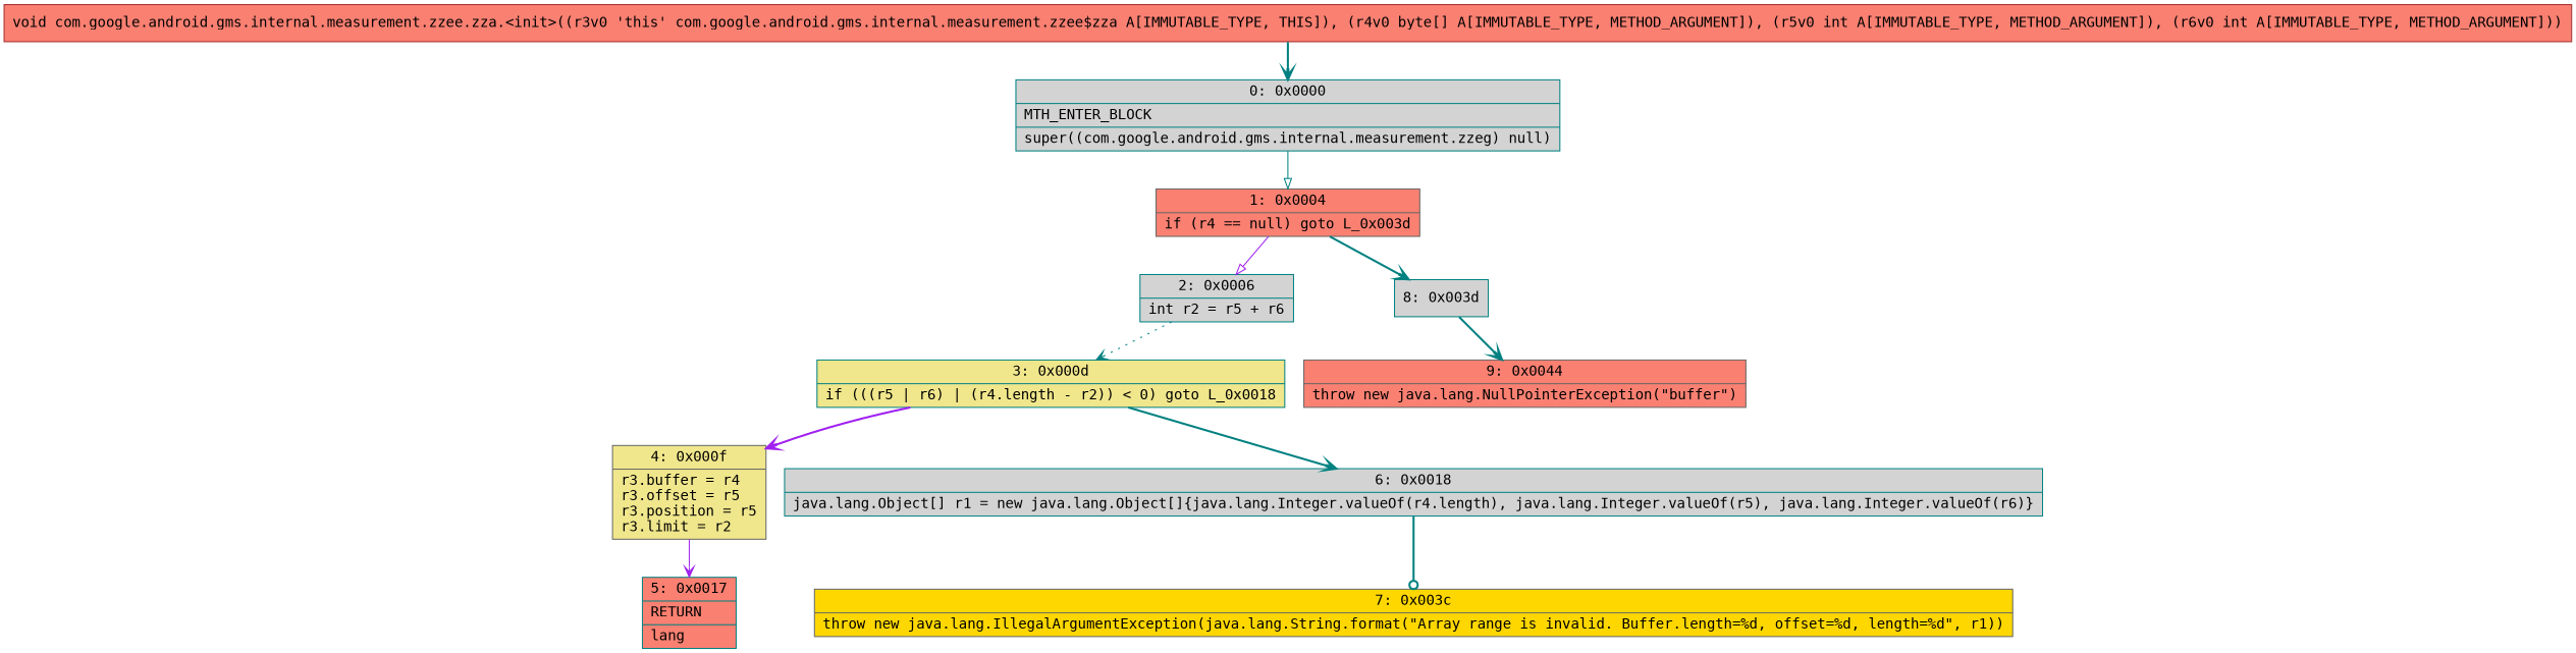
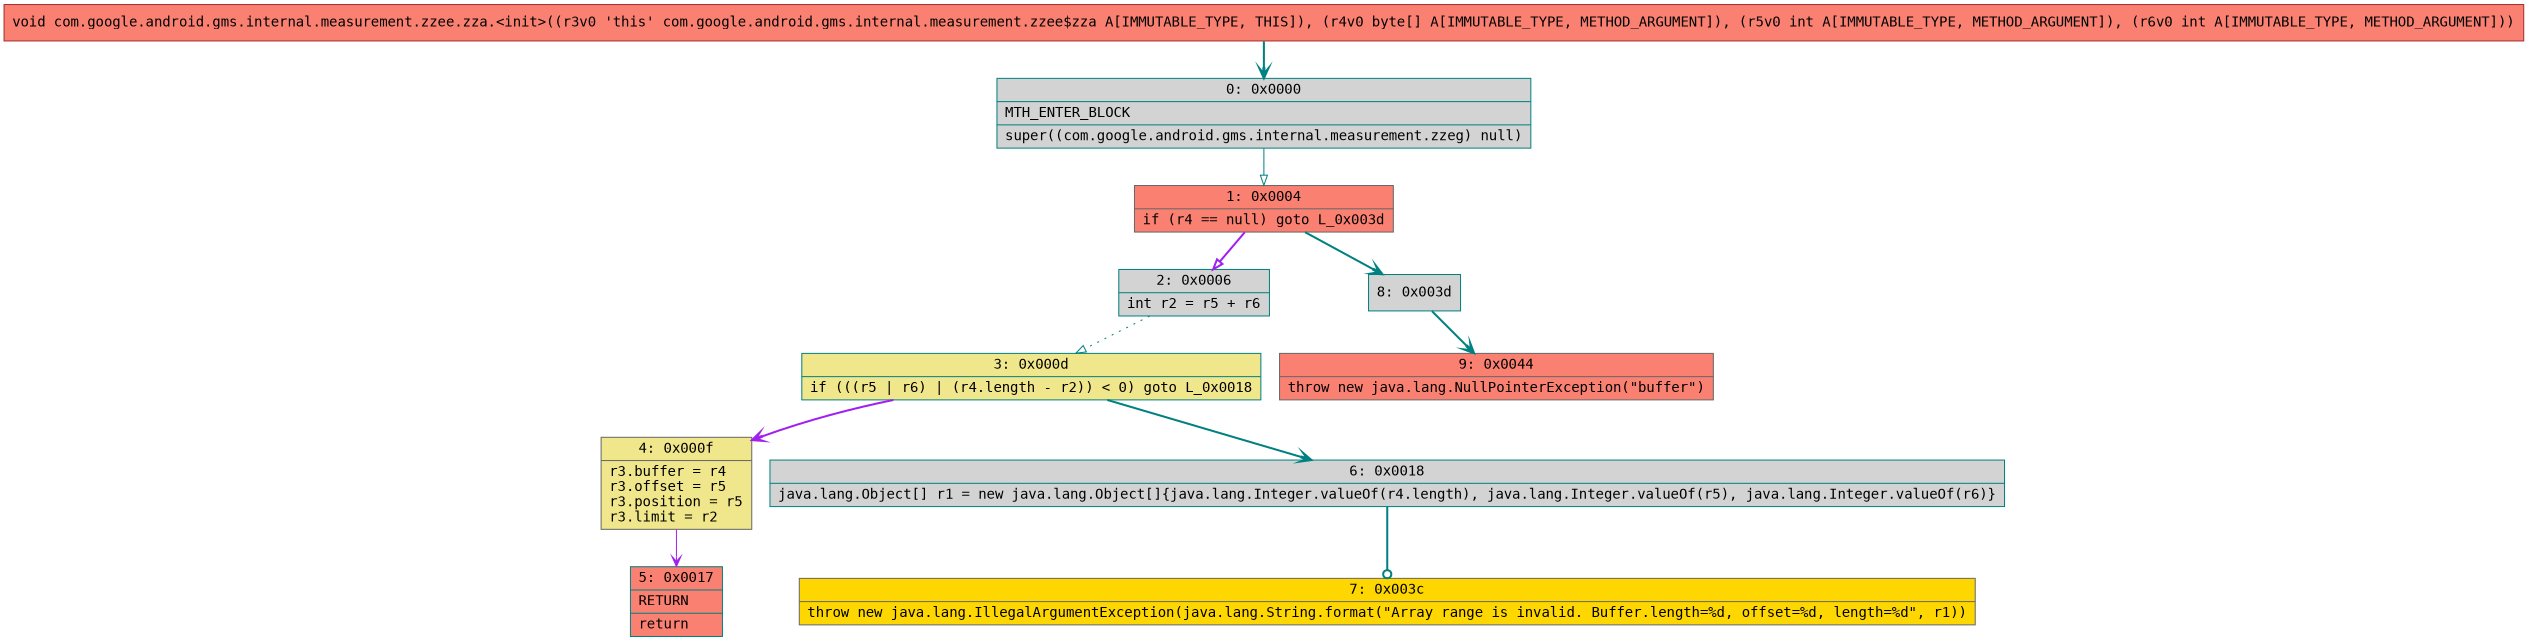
  digraph {
    fontname="DejaVu Sans Mono"
    node [color=teal fillcolor=lightgrey fontname="DejaVu Sans Mono" shape=record style=filled]
    edge [arrowhead=vee color=teal fontname="DejaVu Sans Mono" style=bold]
    n1 [label="{0\:\ 0x0000|MTH_ENTER_BLOCK\l|super((com.google.android.gms.internal.measurement.zzeg) null)\l}"]
    n2 [color=gray40 fillcolor=salmon label="{1\:\ 0x0004|if (r4 == null) goto L_0x003d\l}"]
    n3 [label="{2\:\ 0x0006|int r2 = r5 + r6\l}"]
    n4 [label="{8\:\ 0x003d}"]
    n5 [fillcolor=khaki label="{3\:\ 0x000d|if (((r5 \| r6) \| (r4.length \- r2)) \< 0) goto L_0x0018\l}"]
    n6 [color=gray40 fillcolor=salmon label="{9\:\ 0x0044|throw new java.lang.NullPointerException(\"buffer\")\l}"]
    n7 [color=gray40 fillcolor=khaki label="{4\:\ 0x000f|r3.buffer = r4\lr3.offset = r5\lr3.position = r5\lr3.limit = r2\l}"]
    n8 [label="{6\:\ 0x0018|java.lang.Object[] r1 = new java.lang.Object[]\{java.lang.Integer.valueOf(r4.length), java.lang.Integer.valueOf(r5), java.lang.Integer.valueOf(r6)\}\l}"]
-   n9 [fillcolor=salmon label="{5\:\ 0x0017|RETURN\l|lang\l}"]
+   n9 [fillcolor=salmon label="{5\:\ 0x0017|RETURN\l|return\l}"]
    n10 [color=gray40 fillcolor=gold label="{7\:\ 0x003c|throw new java.lang.IllegalArgumentException(java.lang.String.format(\"Array range is invalid. Buffer.length=%d, offset=%d, length=%d\", r1))\l}"]
    n11 [color=brown fillcolor=salmon label="{void com.google.android.gms.internal.measurement.zzee.zza.\<init\>((r3v0 'this' com.google.android.gms.internal.measurement.zzee$zza A[IMMUTABLE_TYPE, THIS]), (r4v0 byte[] A[IMMUTABLE_TYPE, METHOD_ARGUMENT]), (r5v0 int A[IMMUTABLE_TYPE, METHOD_ARGUMENT]), (r6v0 int A[IMMUTABLE_TYPE, METHOD_ARGUMENT])) }"]
    n1 -> n2 [arrowhead=onormal style=solid]
-   n2 -> n3 [arrowhead=onormal color=purple style=solid]
+   n2 -> n3 [arrowhead=onormal color=purple]
    n2 -> n4
-   n3 -> n5 [style=dotted]
+   n3 -> n5 [arrowhead=onormal style=dotted]
    n4 -> n6
    n5 -> n7 [color=purple]
    n5 -> n8
    n7 -> n9 [color=purple style=solid]
    n8 -> n10 [arrowhead=odot]
    n11 -> n1
  }
